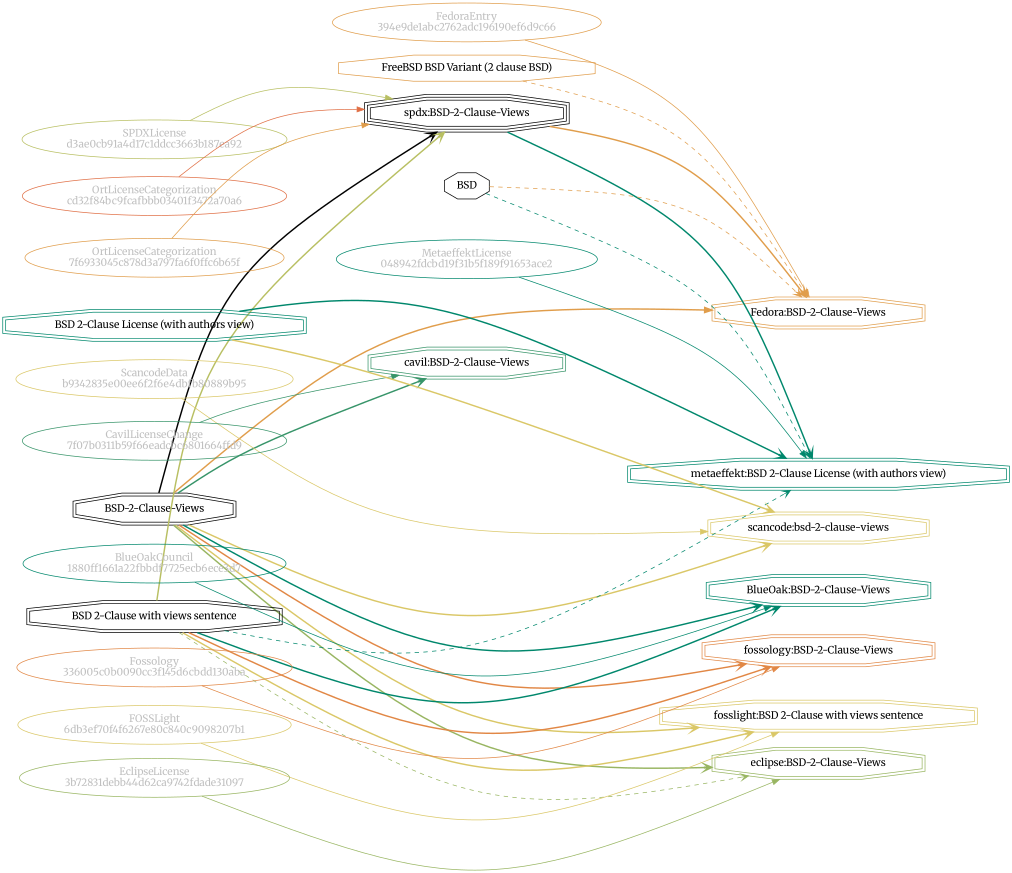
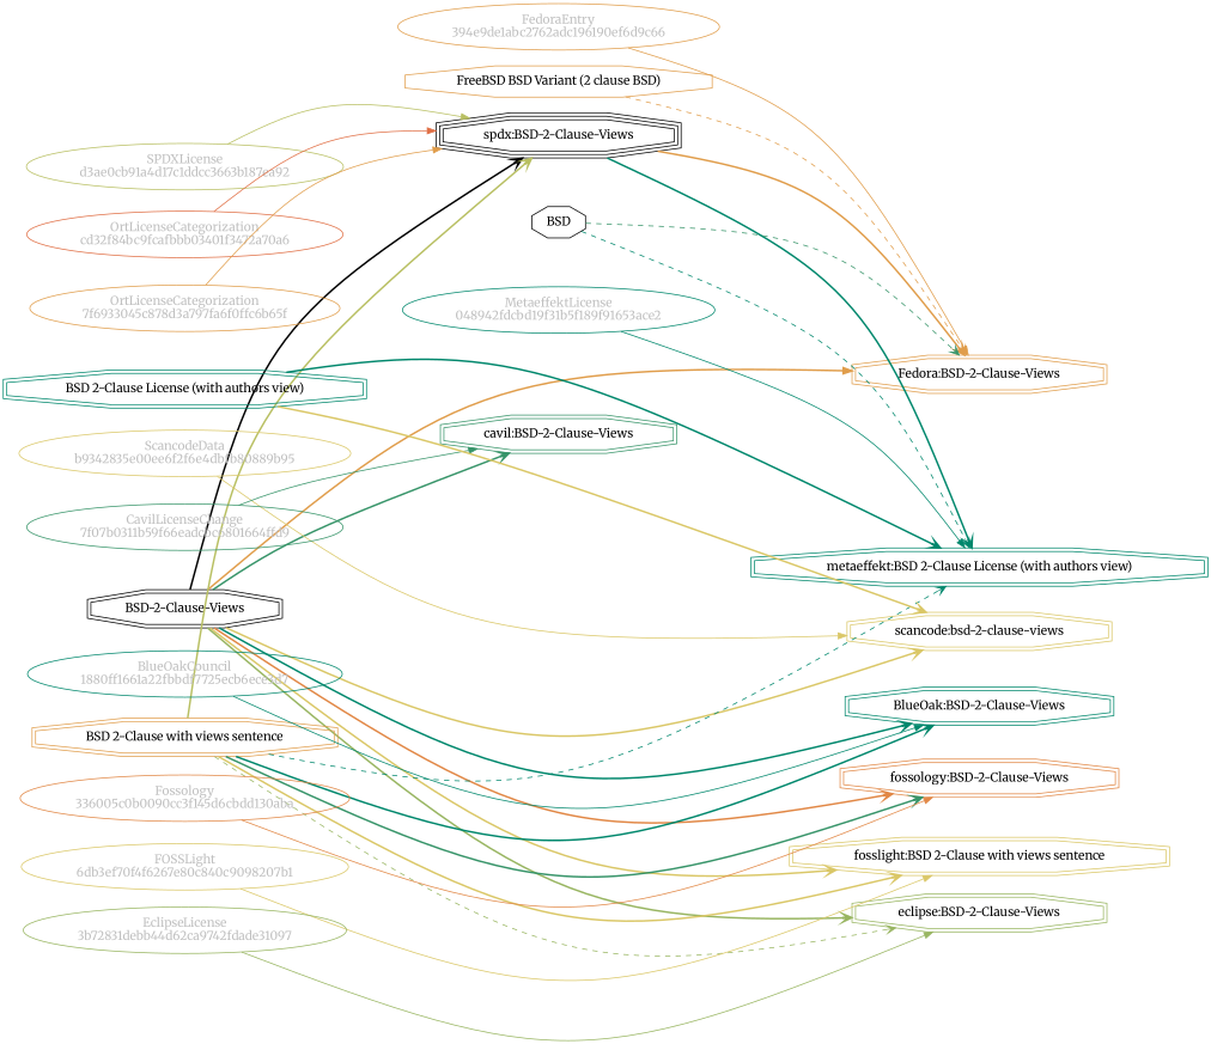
  strict digraph {
    fontname=Merriweather
    rankdir=LR
    splines=curved
    node [color="#00876c" fontname=Merriweather shape=ellipse]
    edge [color="#00876c" fontname=Merriweather weight=0.7 arrowhead=vee style=bold]
    n1 [color="#b8bf62" fillcolor="beige;1" fontcolor=gray label="SPDXLicense\nd3ae0cb91a4d17c1ddcc3663b187ea92"]
    n2 [label="spdx:BSD-2-Clause-Views" shape=tripleoctagon color=""]
    n3 [color="#e09d4b" label="Fedora:BSD-2-Clause-Views" shape=doubleoctagon]
    n4 [label="metaeffekt:BSD 2-Clause License (with authors view)" shape=doubleoctagon]
    n5 [label="BSD-2-Clause-Views" shape=doubleoctagon color=""]
    n6 [label="BlueOak:BSD-2-Clause-Views" shape=doubleoctagon]
    n7 [color="#dac767" label="scancode:bsd-2-clause-views" shape=doubleoctagon]
    n8 [color="#e18745" label="fossology:BSD-2-Clause-Views" shape=doubleoctagon]
    n9 [color="#379469" label="cavil:BSD-2-Clause-Views" shape=doubleoctagon]
    n10 [color="#dac767" label="fosslight:BSD 2-Clause with views sentence" shape=doubleoctagon]
    n11 [color="#98b561" label="eclipse:BSD-2-Clause-Views" shape=doubleoctagon]
-   n12 [label="BSD 2-Clause with views sentence" shape=doubleoctagon color=""]
+   n12 [label="BSD 2-Clause with views sentence" shape=doubleoctagon color="#e09d4b"]
    n13 [label=BSD shape=octagon color=""]
    n14 [color="#e09d4b" fillcolor="beige;1" fontcolor=gray label="FedoraEntry\n394e9de1abc2762adc196190ef6d9c66"]
    n15 [color="#e09d4b" label="FreeBSD BSD Variant (2 clause BSD)" shape=octagon]
    n16 [fillcolor="beige;1" fontcolor=gray label="BlueOakCouncil\n1880ff1661a22fbbdf7725ecb6ece3d7"]
    n17 [color="#dac767" fillcolor="beige;1" fontcolor=gray label="ScancodeData\nb9342835e00ee6f2f6e4dbfb80889b95"]
    n18 [color="#e18745" fillcolor="beige;1" fontcolor=gray label="Fossology\n336005c0b0090cc3f145d6cbdd130aba"]
    n19 [color="#e06f45" fillcolor="beige;1" fontcolor=gray label="OrtLicenseCategorization\ncd32f84bc9fcafbbb03401f3472a70a6"]
    n20 [color="#e09d4b" fillcolor="beige;1" fontcolor=gray label="OrtLicenseCategorization\n7f6933045c878d3a797fa6f0ffc6b65f"]
    n21 [color="#379469" fillcolor="beige;1" fontcolor=gray label="CavilLicenseChange\n7f07b0311b59f66eadcbc6801664ffd9"]
    n22 [fillcolor="beige;1" fontcolor=gray label="MetaeffektLicense\n048942fdcbd19f31b5f189f91653ace2"]
    n23 [label="BSD 2-Clause License (with authors view)" shape=doubleoctagon]
    n24 [color="#dac767" fillcolor="beige;1" fontcolor=gray label="FOSSLight\n6db3ef70f4f6267e80c840c9098207b1"]
    n25 [color="#98b561" fillcolor="beige;1" fontcolor=gray label="EclipseLicense\n3b72831debb44d62ca9742fdade31097"]
    n1 -> n2 [color="#b8bf62" weight=0.5 arrowhead="" style=""]
    n2 -> n3 [color="#e09d4b"]
    n2 -> n4
    n5 -> n2 [color=""]
    n5 -> n3 [arrowhead=normal color="#e09d4b"]
    n5 -> n6
    n5 -> n7 [color="#dac767"]
    n5 -> n8 [color="#e18745"]
    n5 -> n9 [color="#379469"]
    n5 -> n10 [color="#dac767"]
    n5 -> n11 [color="#98b561"]
    n12 -> n2 [color="#b8bf62"]
    n12 -> n4 [style=dashed weight=0.5]
    n12 -> n6
-   n12 -> n8 [color="#e18745"]
+   n12 -> n8 [color="#379469"]
    n12 -> n10 [color="#dac767"]
    n12 -> n11 [color="#98b561" style=dashed]
-   n13 -> n3 [color="#e09d4b" style=dashed weight=0.5]
+   n13 -> n3 [color="#379469" style=dashed weight=0.5]
    n13 -> n4 [style=dashed weight=0.5]
    n14 -> n3 [color="#e09d4b" weight=0.5 arrowhead="" style=""]
    n15 -> n3 [color="#e09d4b" style=dashed weight=0.5]
    n16 -> n6 [weight=0.5 arrowhead="" style=""]
    n17 -> n7 [color="#dac767" weight=0.5 arrowhead="" style=""]
    n18 -> n8 [color="#e18745" weight=0.5 arrowhead="" style=""]
    n19 -> n2 [color="#e06f45" weight=0.5 arrowhead="" style=""]
    n20 -> n2 [color="#e09d4b" weight=0.5 arrowhead="" style=""]
    n21 -> n9 [color="#379469" weight=0.5 arrowhead="" style=""]
    n22 -> n4 [weight=0.5 arrowhead="" style=""]
    n23 -> n4
    n23 -> n7 [color="#dac767"]
    n24 -> n10 [color="#dac767" weight=0.5 arrowhead="" style=""]
    n25 -> n11 [color="#98b561" weight=0.5 arrowhead="" style=""]
  }
